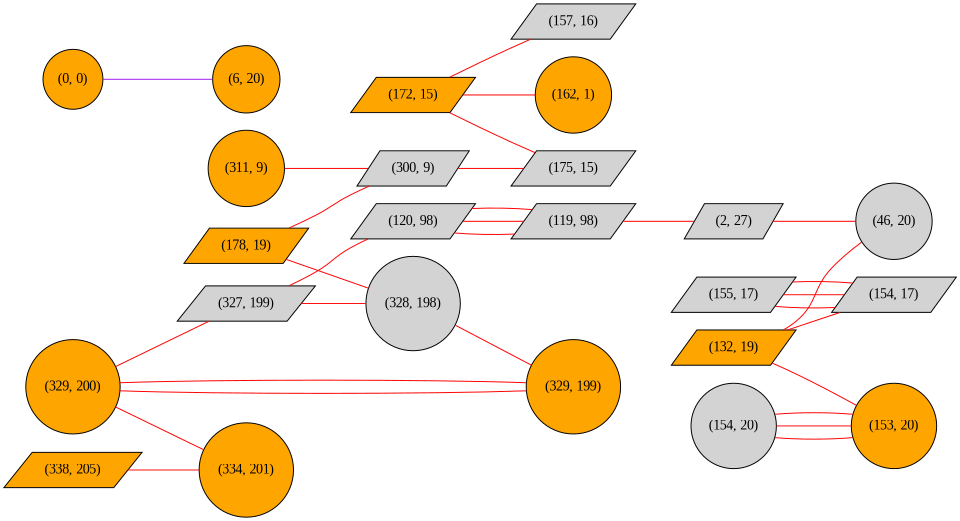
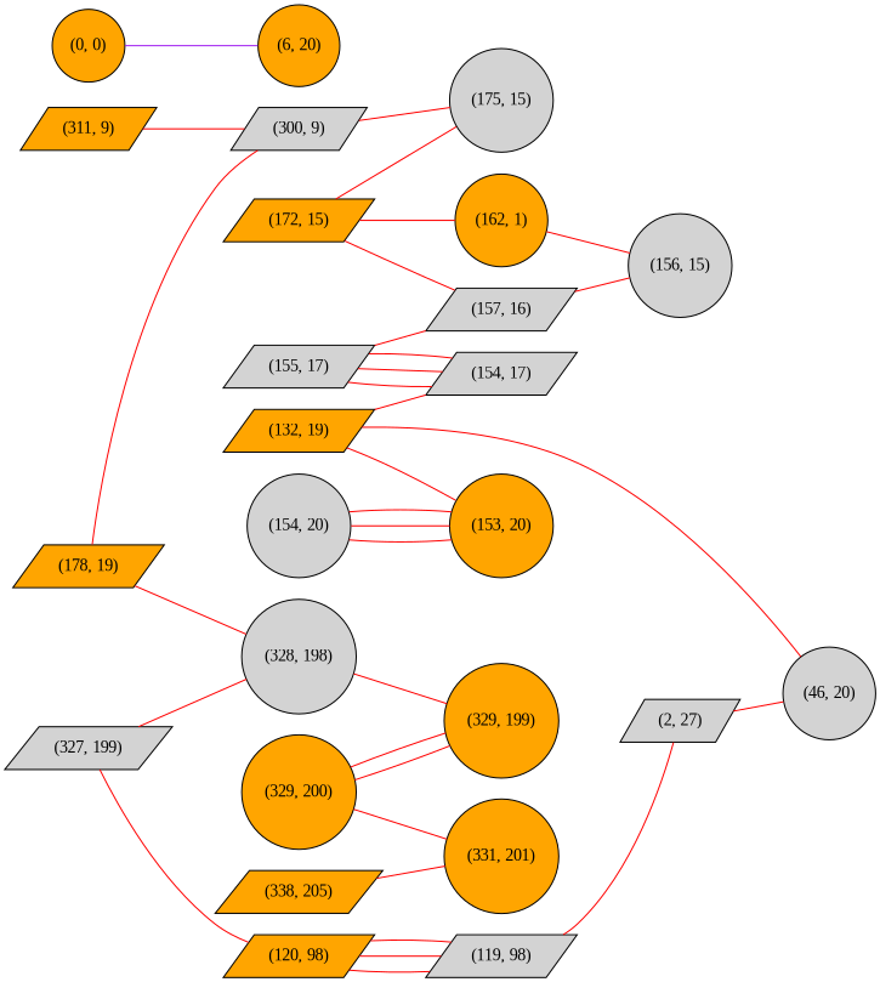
  graph {
    fontname="Liberation Serif"
    rankdir=LR
    node [fillcolor=lightgrey fontname="Liberation Serif" shape=circle style=filled]
    edge [color=red fontname="Liberation Serif" weight=1]
    "(172, 15)" [fillcolor=orange shape=parallelogram]
    n2 [fillcolor=orange label="(162, 1)"]
-   "(175, 15)" [shape=parallelogram]
+   "(175, 15)"
    "(157, 16)" [shape=parallelogram]
+   "(156, 15)"
    "(329, 200)" [fillcolor=orange]
    "(327, 199)" [shape=parallelogram]
    "(329, 199)" [fillcolor=orange]
-   "(331, 201)" [fillcolor=orange label="(334, 201)"]
-   "(120, 98)" [shape=parallelogram]
+   "(331, 201)" [fillcolor=orange]
+   "(120, 98)" [fillcolor=orange shape=parallelogram]
    "(328, 198)"
    "(119, 98)" [shape=parallelogram]
-   "(311, 9)" [fillcolor=orange]
+   "(311, 9)" [fillcolor=orange shape=parallelogram]
    "(300, 9)" [shape=parallelogram]
    "(155, 17)" [shape=parallelogram]
    "(154, 17)" [shape=parallelogram]
    "(2, 27)" [shape=parallelogram]
    "(153, 20)" [fillcolor=orange]
    "(154, 20)"
    "(132, 19)" [fillcolor=orange shape=parallelogram]
    "(46, 20)"
    "(178, 19)" [fillcolor=orange shape=parallelogram]
    "(338, 205)" [fillcolor=orange shape=parallelogram]
    "(0, 0)" [fillcolor=orange]
    "(6, 20)" [fillcolor=orange]
    "(172, 15)" -- n2
    "(172, 15)" -- "(175, 15)"
    "(172, 15)" -- "(157, 16)"
-   "(329, 200)" -- "(327, 199)"
+   n2 -- "(156, 15)"
+   "(157, 16)" -- "(156, 15)"
    "(329, 200)" -- "(329, 199)"
    "(329, 200)" -- "(329, 199)"
    "(329, 200)" -- "(331, 201)"
    "(327, 199)" -- "(120, 98)"
    "(327, 199)" -- "(328, 198)"
    "(120, 98)" -- "(119, 98)"
    "(120, 98)" -- "(119, 98)"
    "(120, 98)" -- "(119, 98)"
    "(328, 198)" -- "(329, 199)"
    "(119, 98)" -- "(2, 27)"
    "(311, 9)" -- "(300, 9)"
    "(300, 9)" -- "(175, 15)"
+   "(155, 17)" -- "(157, 16)"
    "(155, 17)" -- "(154, 17)"
    "(155, 17)" -- "(154, 17)"
    "(155, 17)" -- "(154, 17)"
    "(2, 27)" -- "(46, 20)"
    "(154, 20)" -- "(153, 20)"
    "(154, 20)" -- "(153, 20)"
    "(154, 20)" -- "(153, 20)"
    "(132, 19)" -- "(154, 17)"
    "(132, 19)" -- "(153, 20)"
    "(132, 19)" -- "(46, 20)"
    "(178, 19)" -- "(328, 198)"
    "(178, 19)" -- "(300, 9)"
    "(338, 205)" -- "(331, 201)"
    "(0, 0)" -- "(6, 20)" [color=purple weight=4]
  }
